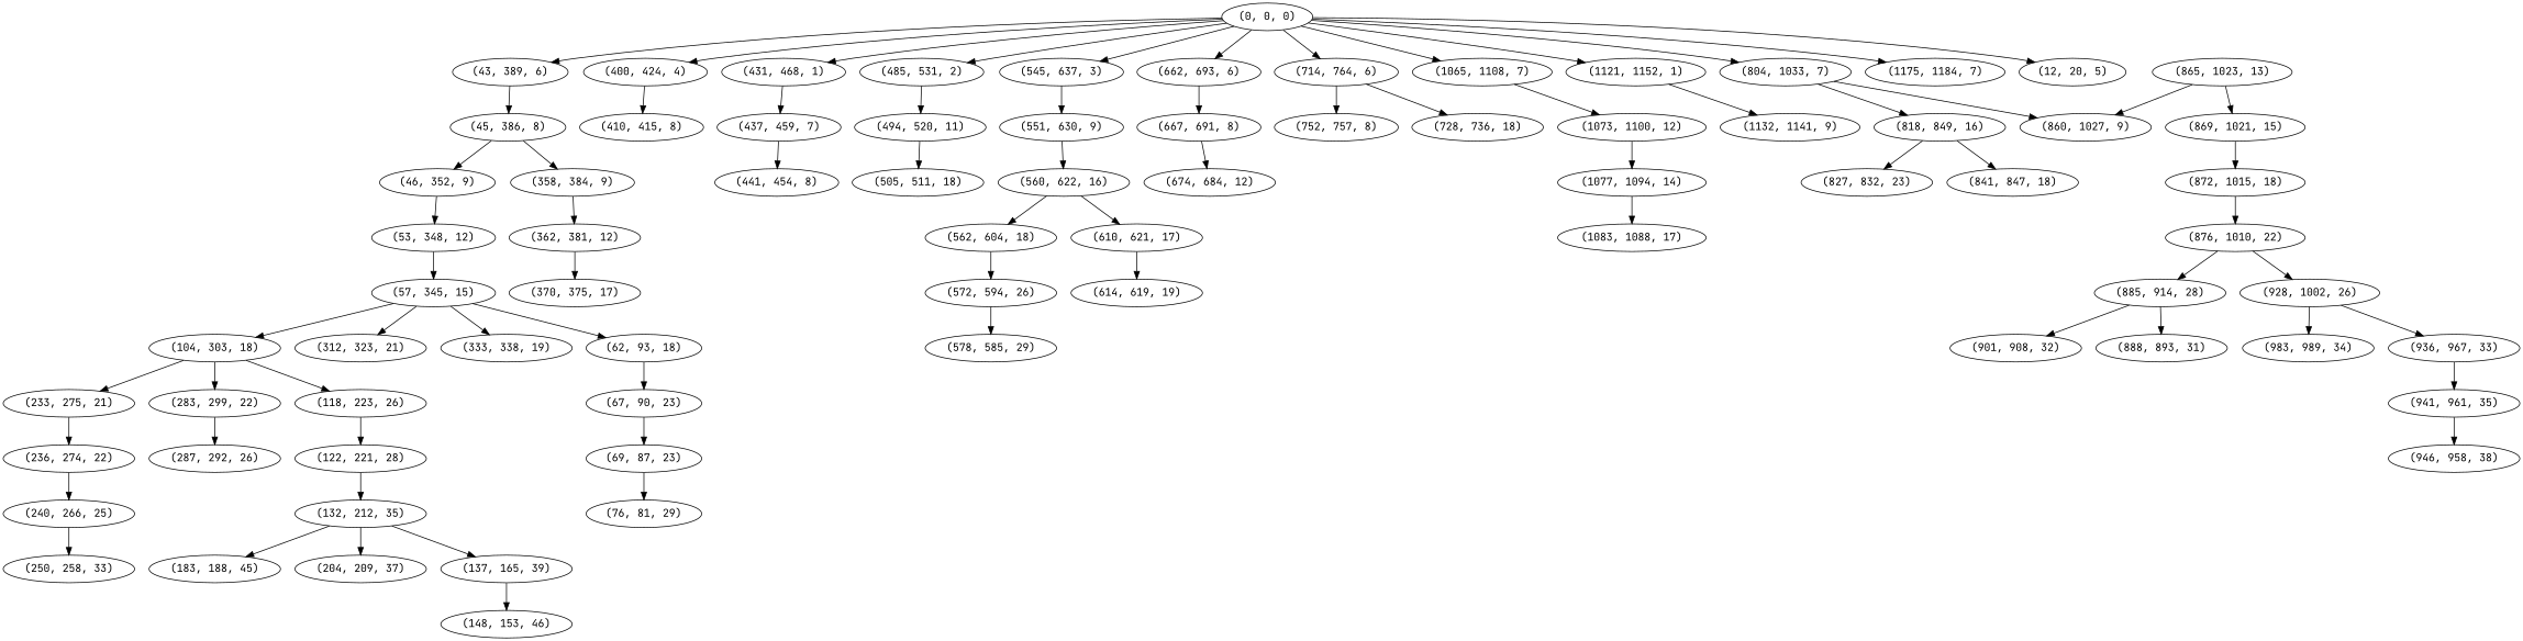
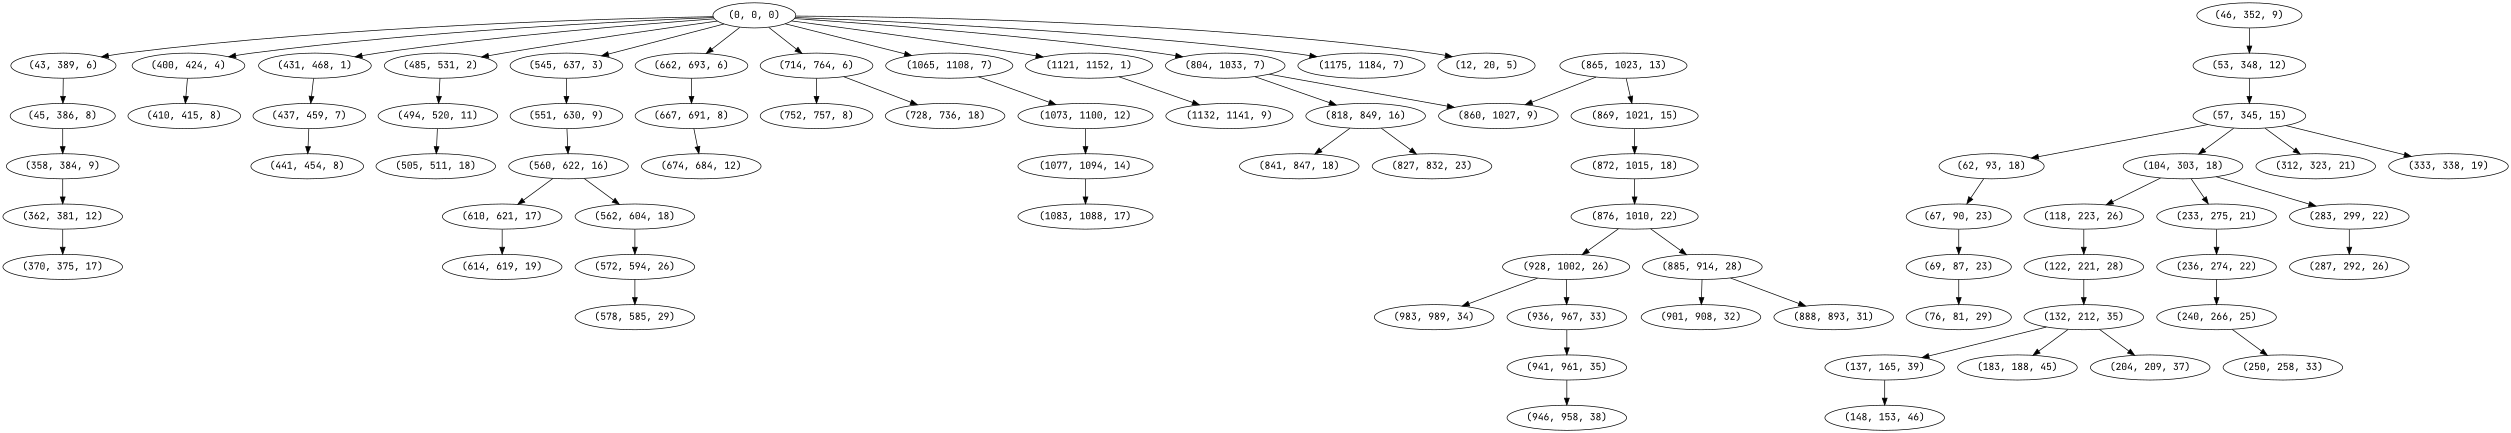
  digraph {
    fontname="JetBrains Mono"
    node [fontname="JetBrains Mono"]
    edge [fontname="JetBrains Mono"]
    "(0, 0, 0)"
    "(12, 20, 5)"
    "(43, 389, 6)"
    "(400, 424, 4)"
    "(431, 468, 1)"
    "(485, 531, 2)"
    "(545, 637, 3)"
    "(662, 693, 6)"
    "(714, 764, 6)"
    "(804, 1033, 7)"
    "(1065, 1108, 7)"
    "(1121, 1152, 1)"
    "(1175, 1184, 7)"
    "(45, 386, 8)"
    "(410, 415, 8)"
    "(437, 459, 7)"
    "(494, 520, 11)"
    "(551, 630, 9)"
    "(667, 691, 8)"
    "(728, 736, 18)"
    "(752, 757, 8)"
    "(818, 849, 16)"
    "(860, 1027, 9)"
    "(1073, 1100, 12)"
    "(1132, 1141, 9)"
    "(46, 352, 9)"
    "(358, 384, 9)"
    "(53, 348, 12)"
    "(362, 381, 12)"
    "(57, 345, 15)"
    "(62, 93, 18)"
    "(104, 303, 18)"
    "(312, 323, 21)"
    "(333, 338, 19)"
    n35 [label="(67, 90, 23)"]
    "(118, 223, 26)"
    "(233, 275, 21)"
    "(283, 299, 22)"
    "(69, 87, 23)"
    "(76, 81, 29)"
    "(122, 221, 28)"
    "(236, 274, 22)"
    "(287, 292, 26)"
    "(132, 212, 35)"
    "(137, 165, 39)"
    "(183, 188, 45)"
    "(204, 209, 37)"
    "(148, 153, 46)"
    "(240, 266, 25)"
    "(250, 258, 33)"
    "(370, 375, 17)"
    "(441, 454, 8)"
    "(505, 511, 18)"
    "(560, 622, 16)"
    "(562, 604, 18)"
    "(610, 621, 17)"
    "(572, 594, 26)"
    "(614, 619, 19)"
    "(578, 585, 29)"
    "(674, 684, 12)"
    "(827, 832, 23)"
    "(841, 847, 18)"
    "(865, 1023, 13)"
    "(869, 1021, 15)"
    "(872, 1015, 18)"
    "(876, 1010, 22)"
    "(885, 914, 28)"
    "(928, 1002, 26)"
    "(888, 893, 31)"
    "(901, 908, 32)"
    "(936, 967, 33)"
    "(983, 989, 34)"
    "(941, 961, 35)"
    "(946, 958, 38)"
    "(1077, 1094, 14)"
    "(1083, 1088, 17)"
    "(0, 0, 0)" -> "(12, 20, 5)"
    "(0, 0, 0)" -> "(43, 389, 6)"
    "(0, 0, 0)" -> "(400, 424, 4)"
    "(0, 0, 0)" -> "(431, 468, 1)"
    "(0, 0, 0)" -> "(485, 531, 2)"
    "(0, 0, 0)" -> "(545, 637, 3)"
    "(0, 0, 0)" -> "(662, 693, 6)"
    "(0, 0, 0)" -> "(714, 764, 6)"
    "(0, 0, 0)" -> "(804, 1033, 7)"
    "(0, 0, 0)" -> "(1065, 1108, 7)"
    "(0, 0, 0)" -> "(1121, 1152, 1)"
    "(0, 0, 0)" -> "(1175, 1184, 7)"
    "(43, 389, 6)" -> "(45, 386, 8)"
    "(400, 424, 4)" -> "(410, 415, 8)"
    "(431, 468, 1)" -> "(437, 459, 7)"
    "(485, 531, 2)" -> "(494, 520, 11)"
    "(545, 637, 3)" -> "(551, 630, 9)"
    "(662, 693, 6)" -> "(667, 691, 8)"
    "(714, 764, 6)" -> "(728, 736, 18)"
    "(714, 764, 6)" -> "(752, 757, 8)"
    "(804, 1033, 7)" -> "(818, 849, 16)"
    "(804, 1033, 7)" -> "(860, 1027, 9)"
    "(1065, 1108, 7)" -> "(1073, 1100, 12)"
    "(1121, 1152, 1)" -> "(1132, 1141, 9)"
-   "(45, 386, 8)" -> "(46, 352, 9)"
    "(45, 386, 8)" -> "(358, 384, 9)"
    "(437, 459, 7)" -> "(441, 454, 8)"
    "(494, 520, 11)" -> "(505, 511, 18)"
    "(551, 630, 9)" -> "(560, 622, 16)"
    "(667, 691, 8)" -> "(674, 684, 12)"
    "(818, 849, 16)" -> "(827, 832, 23)"
    "(818, 849, 16)" -> "(841, 847, 18)"
    "(1073, 1100, 12)" -> "(1077, 1094, 14)"
    "(46, 352, 9)" -> "(53, 348, 12)"
    "(358, 384, 9)" -> "(362, 381, 12)"
    "(53, 348, 12)" -> "(57, 345, 15)"
    "(362, 381, 12)" -> "(370, 375, 17)"
    "(57, 345, 15)" -> "(62, 93, 18)"
    "(57, 345, 15)" -> "(104, 303, 18)"
    "(57, 345, 15)" -> "(312, 323, 21)"
    "(57, 345, 15)" -> "(333, 338, 19)"
    "(62, 93, 18)" -> n35
    "(104, 303, 18)" -> "(118, 223, 26)"
    "(104, 303, 18)" -> "(233, 275, 21)"
    "(104, 303, 18)" -> "(283, 299, 22)"
    n35 -> "(69, 87, 23)"
    "(118, 223, 26)" -> "(122, 221, 28)"
    "(233, 275, 21)" -> "(236, 274, 22)"
    "(283, 299, 22)" -> "(287, 292, 26)"
    "(69, 87, 23)" -> "(76, 81, 29)"
    "(122, 221, 28)" -> "(132, 212, 35)"
    "(236, 274, 22)" -> "(240, 266, 25)"
    "(132, 212, 35)" -> "(137, 165, 39)"
    "(132, 212, 35)" -> "(183, 188, 45)"
    "(132, 212, 35)" -> "(204, 209, 37)"
    "(137, 165, 39)" -> "(148, 153, 46)"
    "(240, 266, 25)" -> "(250, 258, 33)"
    "(560, 622, 16)" -> "(562, 604, 18)"
    "(560, 622, 16)" -> "(610, 621, 17)"
    "(562, 604, 18)" -> "(572, 594, 26)"
    "(610, 621, 17)" -> "(614, 619, 19)"
    "(572, 594, 26)" -> "(578, 585, 29)"
    "(865, 1023, 13)" -> "(860, 1027, 9)"
    "(865, 1023, 13)" -> "(869, 1021, 15)"
    "(869, 1021, 15)" -> "(872, 1015, 18)"
    "(872, 1015, 18)" -> "(876, 1010, 22)"
    "(876, 1010, 22)" -> "(885, 914, 28)"
    "(876, 1010, 22)" -> "(928, 1002, 26)"
    "(885, 914, 28)" -> "(888, 893, 31)"
    "(885, 914, 28)" -> "(901, 908, 32)"
    "(928, 1002, 26)" -> "(936, 967, 33)"
    "(928, 1002, 26)" -> "(983, 989, 34)"
    "(936, 967, 33)" -> "(941, 961, 35)"
    "(941, 961, 35)" -> "(946, 958, 38)"
    "(1077, 1094, 14)" -> "(1083, 1088, 17)"
  }
